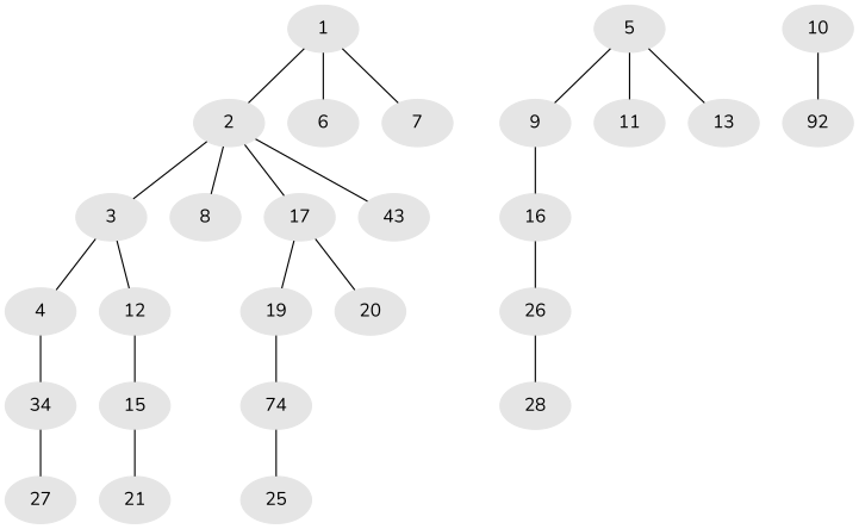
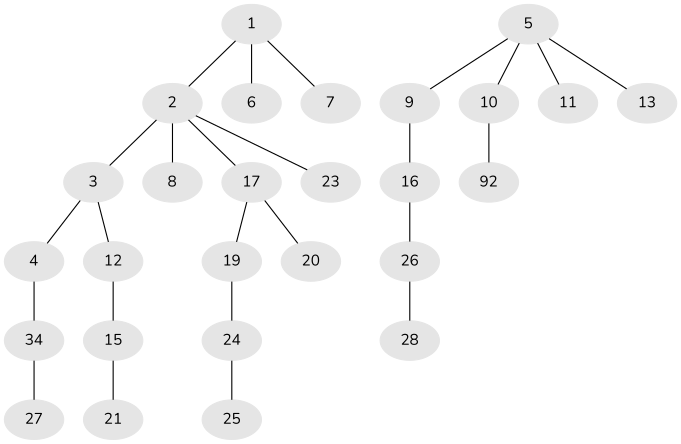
  graph {
    fontname=Nunito
    node [color=gray90 fontname=Nunito style=filled]
    edge [fontname=Nunito weight=1.0]
    1
    2
    6
    7
    3
    8
    17
-   23 [label=43]
+   23
    4
    12
    19
    20
    n13 [label=34]
    5
    9
    10
    11
    13
    15
    27
    16
    n22 [label=92]
    26
    21
    28
-   24 [label=74]
+   24
    25
    1 -- 2
    1 -- 6
    1 -- 7
    2 -- 3
    2 -- 8
    2 -- 17
    2 -- 23
    3 -- 4
    3 -- 12
    17 -- 19
    17 -- 20
    4 -- n13
    12 -- 15
    19 -- 24 [weight=2.0]
    n13 -- 27
    5 -- 9
+   5 -- 10
    5 -- 11
    5 -- 13
    9 -- 16
    10 -- n22 [weight=2.0]
    15 -- 21
    16 -- 26
    26 -- 28
    24 -- 25
  }
